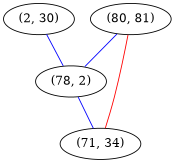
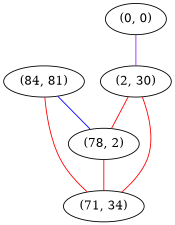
  graph {
    edge [color=blue weight=3]
-   "(80, 81)"
+   "(80, 81)" [label="(84, 81)"]
    "(78, 2)"
    "(71, 34)"
+   "(0, 0)"
    "(2, 30)"
    "(80, 81)" -- "(78, 2)" [weight=1]
    "(80, 81)" -- "(71, 34)" [color=red]
-   "(78, 2)" -- "(71, 34)"
-   "(2, 30)" -- "(78, 2)"
+   "(78, 2)" -- "(71, 34)" [color=red]
+   "(0, 0)" -- "(2, 30)" [color=purple weight=4]
+   "(2, 30)" -- "(78, 2)" [color=red]
+   "(2, 30)" -- "(71, 34)" [color=red weight=1]
  }
